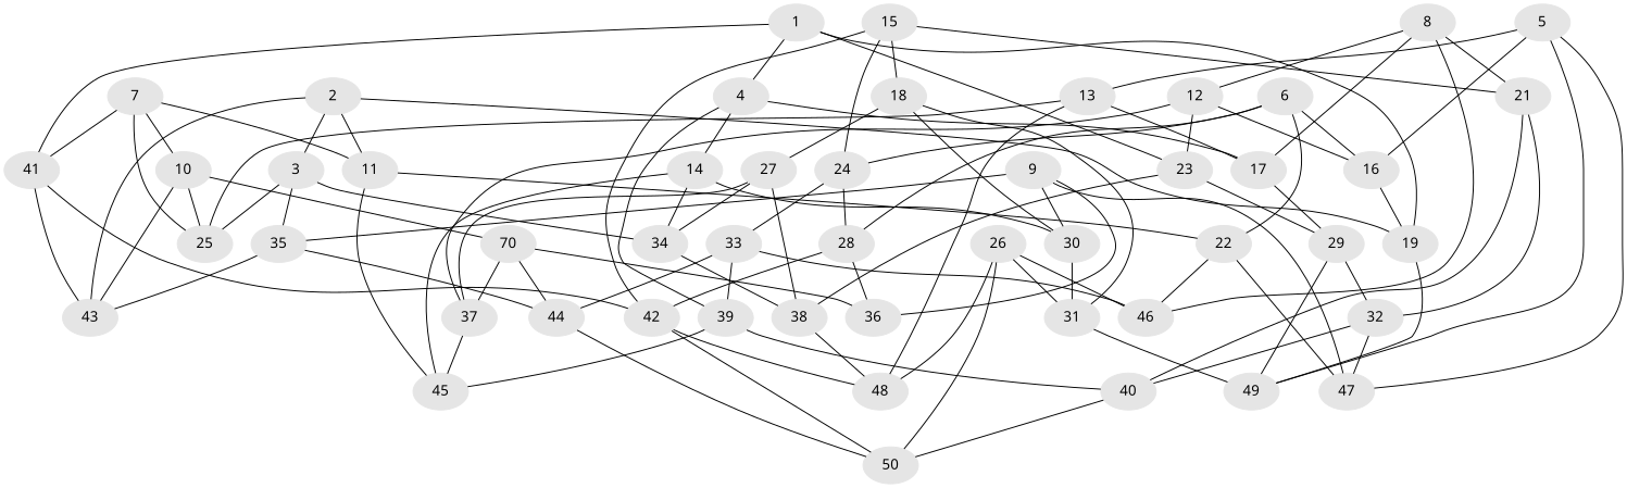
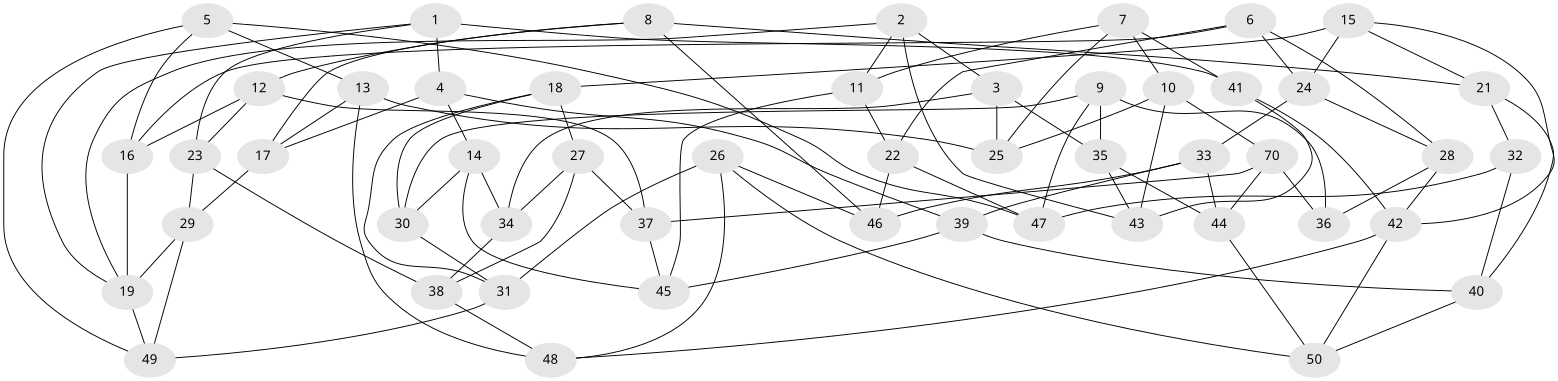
  graph {
    fontname="Noto Sans"
    node [color=gray90 fontname="Noto Sans" style=filled]
    edge [fontname="Noto Sans"]
    1
    4
    19
    23
    41
    14
    17
    39
    49
    29
    38
    43
    42
    2
    3
    11
    25
    34
    35
    22
    45
    44
    30
    40
    5
    13
    16
    47
    48
    6
    24
    28
    46
    33
    36
    7
    10
    n38 [label=70]
    8
    12
    21
    37
    32
    9
    31
    15
    18
    27
    50
    26
    1 -- 4
    1 -- 19
    1 -- 23
    1 -- 41
    4 -- 14
    4 -- 17
    4 -- 39
    19 -- 49
    23 -- 29
    23 -- 38
    41 -- 43
    41 -- 42
    14 -- 34
    14 -- 45
    14 -- 30
    17 -- 29
    39 -- 45
    39 -- 40
    29 -- 49
-   29 -- 32
+   29 -- 19
    38 -- 48
    42 -- 48
    42 -- 50
    2 -- 19
    2 -- 43
    2 -- 3
    2 -- 11
    3 -- 25
    3 -- 34
    3 -- 35
    11 -- 22
    11 -- 45
    34 -- 38
    35 -- 43
    35 -- 44
    22 -- 47
    22 -- 46
    44 -- 50
    30 -- 31
    40 -- 50
    5 -- 49
    5 -- 13
    5 -- 16
    5 -- 47
    13 -- 17
    13 -- 25
    13 -- 48
    16 -- 19
    6 -- 22
    6 -- 16
    6 -- 24
    6 -- 28
    24 -- 28
    24 -- 33
    28 -- 42
    28 -- 36
    33 -- 39
    33 -- 44
    33 -- 46
    7 -- 41
    7 -- 11
    7 -- 25
    7 -- 10
    10 -- 43
    10 -- 25
    10 -- n38
    n38 -- 44
    n38 -- 36
    n38 -- 37
    8 -- 17
    8 -- 46
    8 -- 12
    8 -- 21
    12 -- 23
    12 -- 16
    12 -- 37
    21 -- 40
    21 -- 32
    37 -- 45
    32 -- 40
    32 -- 47
    9 -- 35
    9 -- 30
    9 -- 47
    9 -- 36
    31 -- 49
    15 -- 42
    15 -- 24
    15 -- 21
    15 -- 18
    18 -- 30
    18 -- 31
    18 -- 27
    27 -- 38
    27 -- 34
    27 -- 37
    26 -- 48
    26 -- 46
    26 -- 31
    26 -- 50
  }
